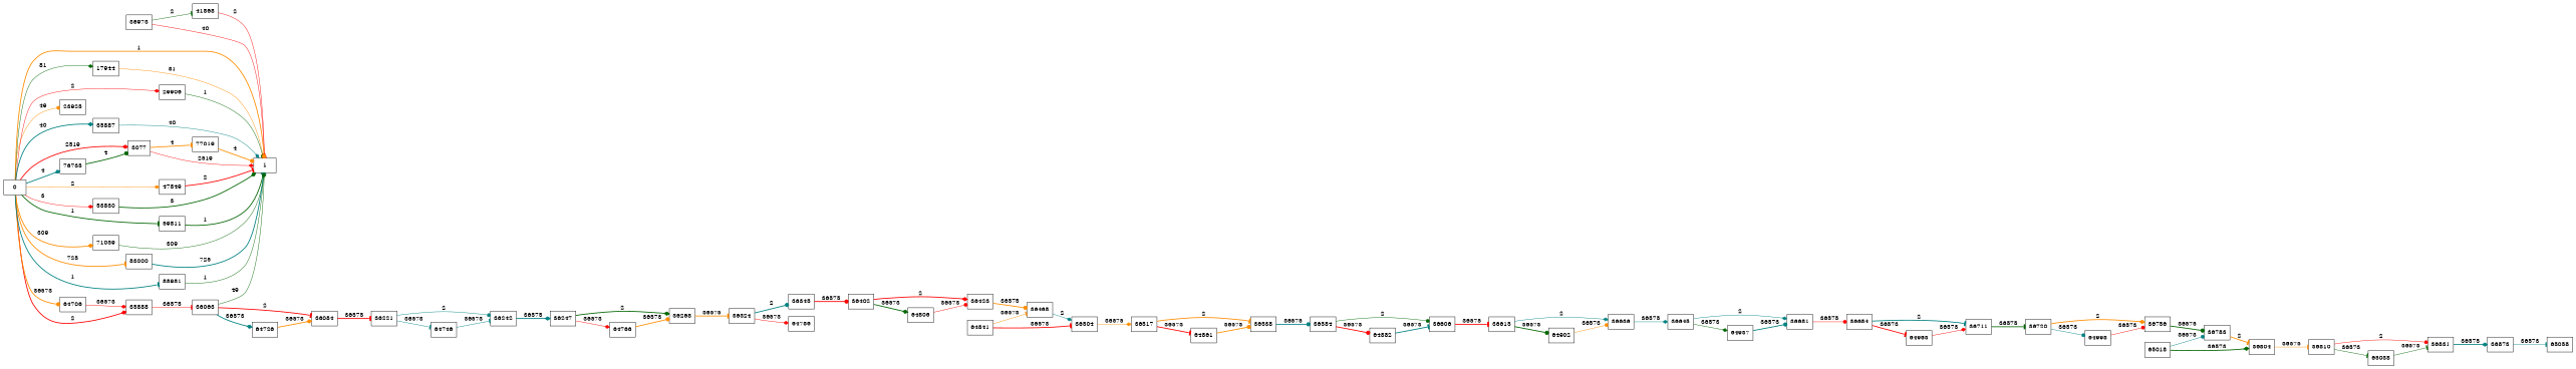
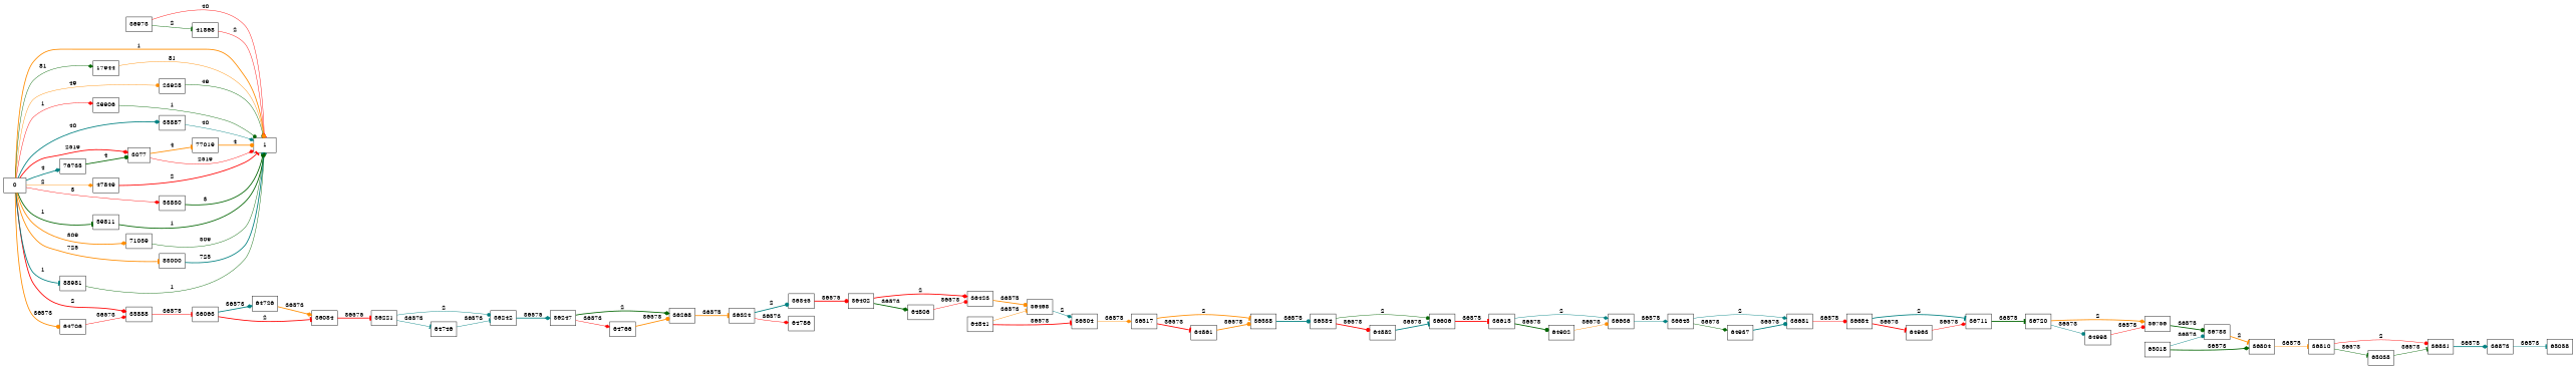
  digraph {
    rankdir=LR
    node [shape=rectangle]
    edge [arrowhead=diamond color=red style=bold]
    3077
    1
    77019
    17944
    23925
    29906
    35887
    35888
    36063
    36084
    64726
    36221
    36242
    64746
    36247
    36268
    64766
    36324
    36345
    64786
    36402
    36423
    64806
    36468
    36504
    36517
    64841
    36538
    64861
    36584
    36606
    64882
    36615
    36636
    64902
    36645
    36681
    64937
    36684
    36711
    64963
    36720
    36756
    64998
    36783
    36804
    36810
    65018
    36831
    65038
    36873
    65058
    36973
    41868
    47849
    53830
    59811
    64706
    71039
    76735
    83000
    88981
    0
    3077 -> 1 [label=2519 style=solid]
    3077 -> 77019 [arrowhead=tee color=darkorange label=4]
    77019 -> 1 [arrowhead=dot color=darkorange label=4]
    17944 -> 1 [color=darkorange label=81 style=solid]
-   36063 -> 1 [arrowhead=dot color=darkgreen label=49 style=solid]
+   23925 -> 1 [arrowhead=dot color=darkgreen label=49 style=solid]
    29906 -> 1 [arrowhead=dot color=darkgreen label=1 style=solid]
    35887 -> 1 [color=teal label=40 style=solid]
    35888 -> 36063 [arrowhead=tee label=36575 style=solid]
    36063 -> 36084 [arrowhead=tee label=2]
    36063 -> 64726 [color=teal label=36573]
    36084 -> 36221 [arrowhead=tee label=36575]
    64726 -> 36084 [color=darkorange label=36573]
    36221 -> 36242 [arrowhead=dot color=teal label=2 style=solid]
    36221 -> 64746 [arrowhead=tee color=teal label=36573 style=solid]
    36242 -> 36247 [color=teal label=36575]
    64746 -> 36242 [arrowhead=tee color=teal label=36573 style=solid]
    36247 -> 36268 [color=darkgreen label=2]
    36247 -> 64766 [label=36573 style=solid]
    36268 -> 36324 [arrowhead=tee color=darkorange label=36575]
    64766 -> 36268 [arrowhead=dot color=darkorange label=36573]
    36324 -> 36345 [arrowhead=dot color=teal label=2]
    36324 -> 64786 [label=36573 style=solid]
    36345 -> 36402 [arrowhead=dot label=36575]
    36402 -> 36423 [label=2]
    36402 -> 64806 [color=darkgreen label=36573]
    36423 -> 36468 [arrowhead=dot color=darkorange label=36575]
    64806 -> 36423 [arrowhead=dot label=36573 style=solid]
    36468 -> 36504 [color=teal label=2 style=solid]
    36504 -> 36517 [color=darkorange label=36575 style=solid]
    36517 -> 36538 [arrowhead=tee color=darkorange label=2]
    36517 -> 64861 [arrowhead=tee label=36573]
    64841 -> 36468 [arrowhead=tee color=darkorange label=36573 style=solid]
    64841 -> 36504 [arrowhead=tee label=36573]
    36538 -> 36584 [arrowhead=dot color=teal label=36575]
    64861 -> 36538 [arrowhead=dot color=darkorange label=36573]
    36584 -> 36606 [arrowhead=dot color=darkgreen label=2 style=solid]
    36584 -> 64882 [arrowhead=dot label=36573]
    36606 -> 36615 [arrowhead=tee label=36575]
    64882 -> 36606 [arrowhead=tee color=teal label=36573]
    36615 -> 36636 [color=teal label=2 style=solid]
    36615 -> 64902 [arrowhead=dot color=darkgreen label=36573]
    36636 -> 36645 [color=teal label=36575 style=solid]
    64902 -> 36636 [arrowhead=dot color=darkorange label=36573 style=solid]
    36645 -> 36681 [color=teal label=2 style=solid]
    36645 -> 64937 [color=darkgreen label=36573 style=solid]
    36681 -> 36684 [arrowhead=dot label=36575 style=solid]
    64937 -> 36681 [arrowhead=dot color=teal label=36573]
    36684 -> 36711 [arrowhead=tee color=teal label=2]
    36684 -> 64963 [arrowhead=tee label=36573]
    36711 -> 36720 [arrowhead=tee color=darkgreen label=36575]
    64963 -> 36711 [label=36573 style=solid]
    36720 -> 36756 [color=darkorange label=2]
    36720 -> 64998 [arrowhead=dot color=teal label=36573 style=solid]
    36756 -> 36783 [arrowhead=dot color=darkgreen label=36575]
    64998 -> 36756 [arrowhead=dot label=36573 style=solid]
    36783 -> 36804 [arrowhead=tee color=darkorange label=2]
    36804 -> 36810 [arrowhead=tee color=darkorange label=36575 style=solid]
    36810 -> 36831 [arrowhead=dot label=2 style=solid]
    36810 -> 65038 [arrowhead=tee color=darkgreen label=36573 style=solid]
    65018 -> 36783 [arrowhead=dot color=teal label=36573 style=solid]
    65018 -> 36804 [color=darkgreen label=36573]
    36831 -> 36873 [color=teal label=36575]
    65038 -> 36831 [arrowhead=tee color=darkgreen label=36573 style=solid]
    36873 -> 65058 [arrowhead=tee color=teal label=36573 style=solid]
    36973 -> 1 [arrowhead=tee label=40 style=solid]
    36973 -> 41868 [arrowhead=tee color=darkgreen label=2 style=solid]
    41868 -> 1 [label=2 style=solid]
    47849 -> 1 [arrowhead=tee label=2]
    53830 -> 1 [color=darkgreen label=3]
    59811 -> 1 [arrowhead=tee color=darkgreen label=1]
    64706 -> 35888 [label=36573 style=solid]
    71039 -> 1 [arrowhead=dot color=darkgreen label=309 style=solid]
    76735 -> 3077 [arrowhead=dot color=darkgreen label=4]
    83000 -> 1 [arrowhead=tee color=teal label=725]
    88981 -> 1 [color=darkgreen label=1 style=solid]
    0 -> 3077 [label=2519]
    0 -> 1 [arrowhead=dot color=darkorange label=1]
    0 -> 17944 [color=darkgreen label=81 style=solid]
    0 -> 23925 [arrowhead=dot color=darkorange label=49 style=solid]
-   0 -> 29906 [label=2 style=solid]
+   0 -> 29906 [label=1 style=solid]
    0 -> 35887 [color=teal label=40]
    0 -> 35888 [label=2]
    0 -> 47849 [color=darkorange label=2 style=solid]
    0 -> 53830 [label=3 style=solid]
    0 -> 59811 [arrowhead=tee color=darkgreen label=1]
    0 -> 64706 [arrowhead=dot color=darkorange label=36573]
    0 -> 71039 [color=darkorange label=309]
    0 -> 76735 [color=teal label=4]
    0 -> 83000 [arrowhead=tee color=darkorange label=725]
    0 -> 88981 [arrowhead=tee color=teal label=1]
  }
